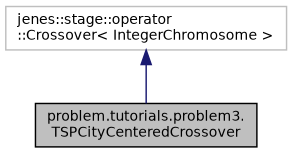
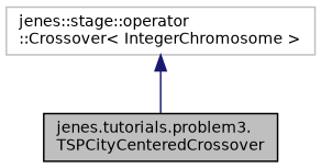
  digraph {
    node [fontname=Helvetica fontsize=10 shape=record style=filled]
-   n1 [color=black fillcolor=grey75 fontcolor=black height=0.2 label="problem.tutorials.problem3.\lTSPCityCenteredCrossover" width=0.4]
+   n1 [color=black fillcolor=grey75 fontcolor=black height=0.2 label="jenes.tutorials.problem3.\lTSPCityCenteredCrossover" width=0.4]
    n2 [color=grey75 fillcolor=white height=0.2 label="jenes::stage::operator\l::Crossover\< IntegerChromosome \>" width=0.4]
    n2 -> n1 [color=midnightblue dir=back fontname=Helvetica fontsize=10 labelfontname=Helvetica labelfontsize=10 style=solid]
  }
